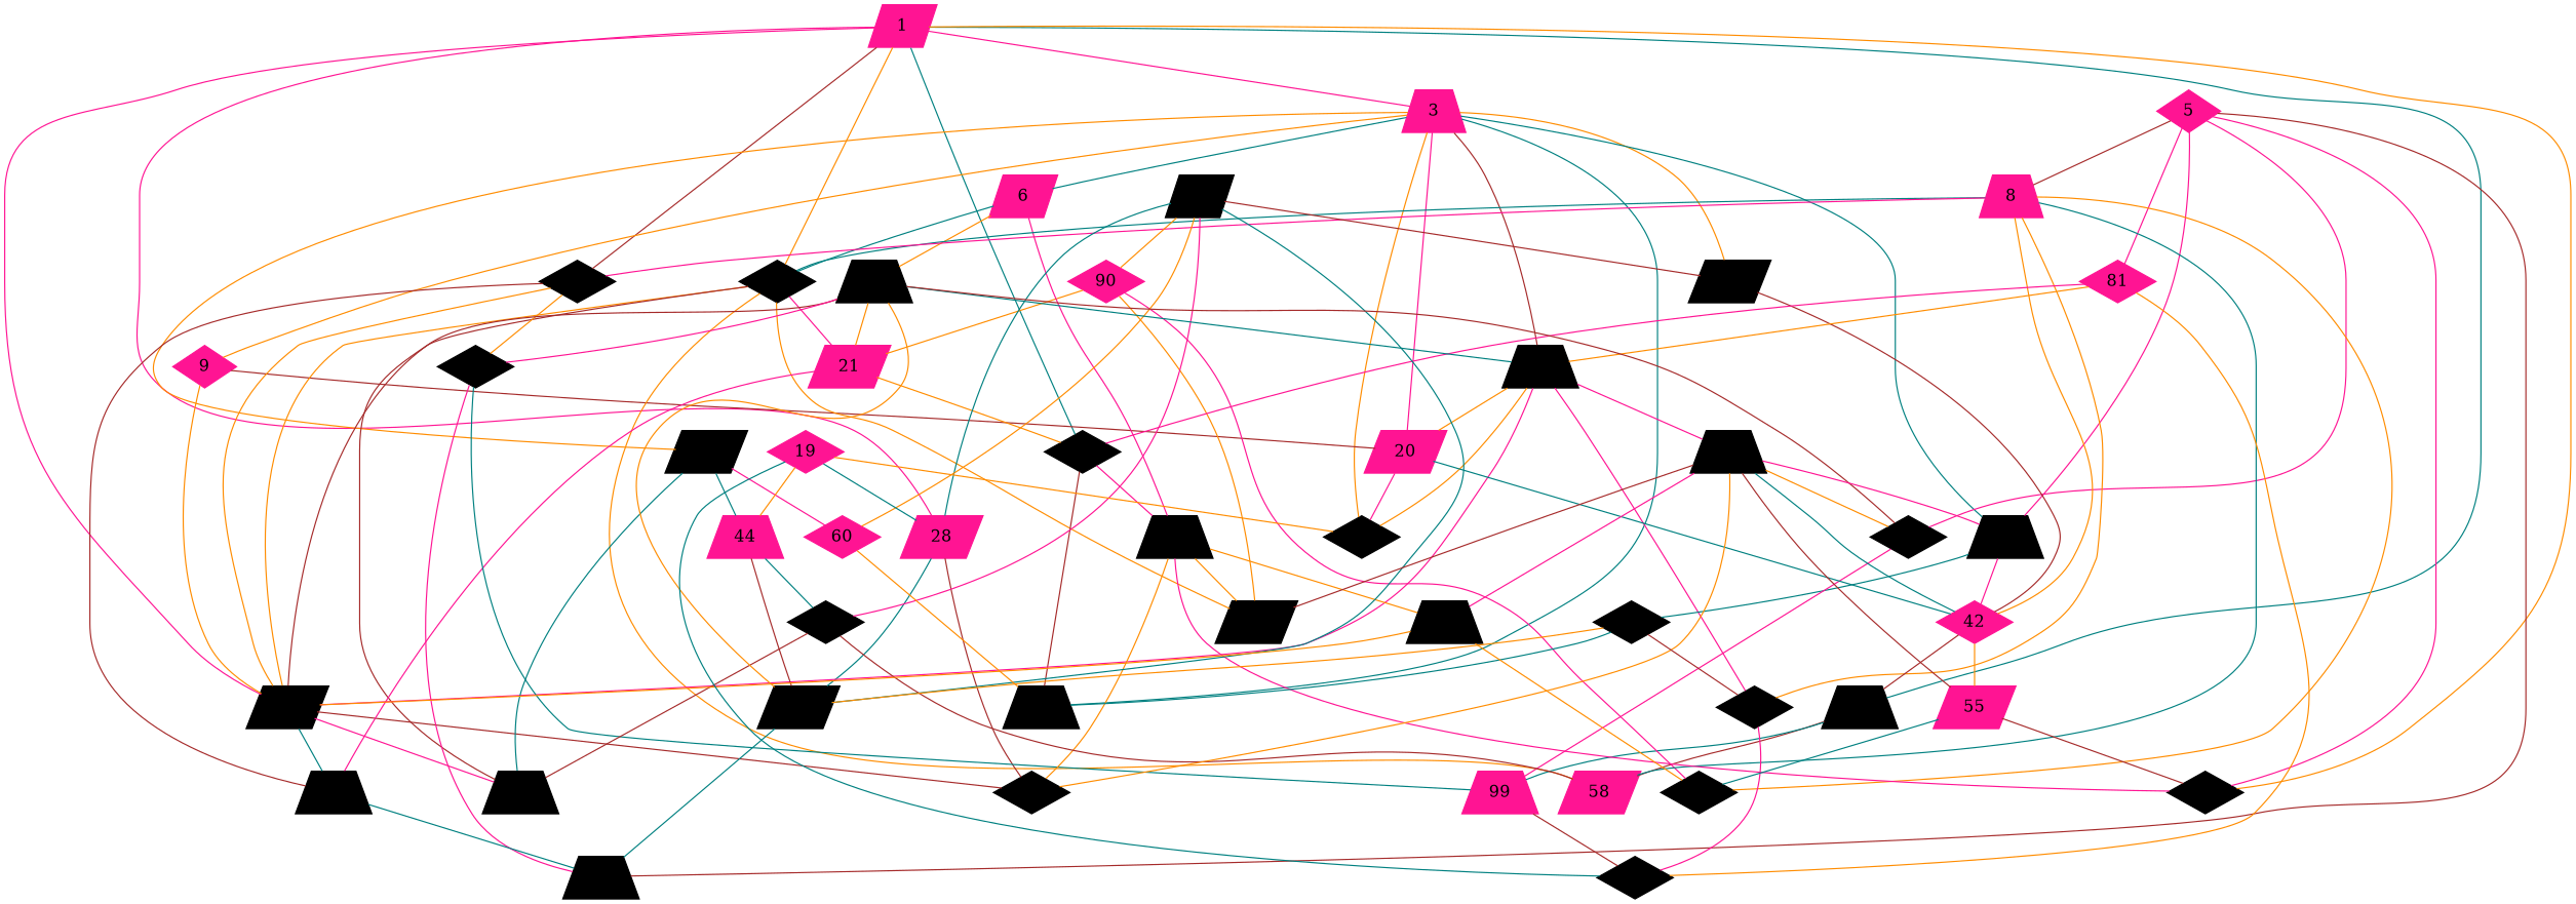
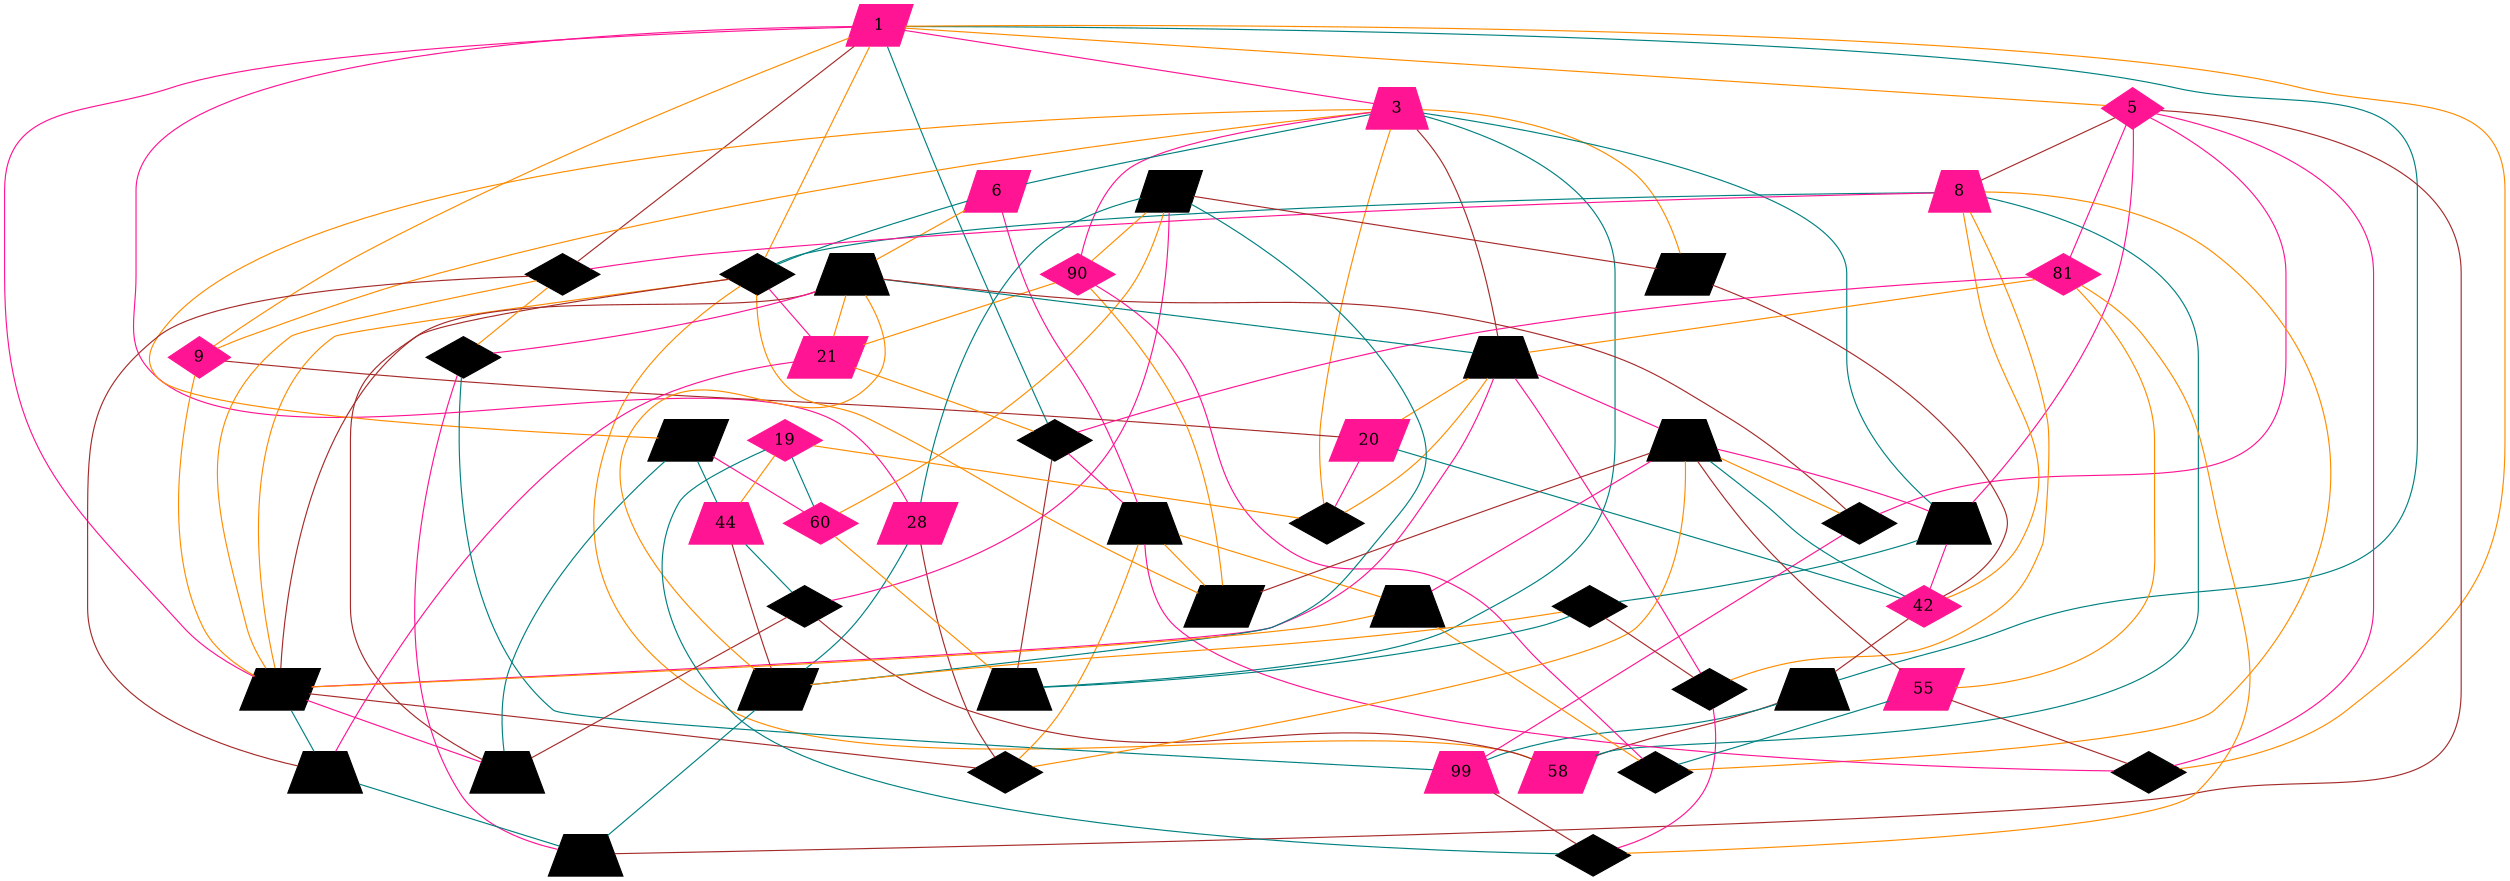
  graph {
    node [color=black shape=diamond style=filled]
    edge [color=darkorange]
    1 [color=deeppink shape=parallelogram super="+7"]
    3 [color=deeppink shape=trapezium super="+26+75"]
    n3 [color=deeppink label=5 super="+17+5"]
    9 [color=deeppink]
    12 [super="+51"]
    22 [super="+53"]
    27 [super="+37"]
    28 [color=deeppink shape=parallelogram]
    33 [shape=parallelogram super="+62+36"]
    46 [shape=trapezium]
    71
    n12 [color=deeppink label=90 super="+38"]
    29 [shape=parallelogram]
    6 [color=deeppink shape=parallelogram]
    14 [shape=trapezium super="+49"]
    23 [shape=parallelogram]
    25 [shape=trapezium super="+65"]
    39
    64 [shape=trapezium]
    8 [color=deeppink shape=trapezium super="+74+40"]
    n21 [color=deeppink label=81 super="+18"]
    57
    66 [shape=trapezium]
    20 [color=deeppink shape=parallelogram]
    58 [color=deeppink shape=parallelogram]
    21 [color=deeppink shape=parallelogram super="+43"]
    34 [shape=parallelogram]
    76 [shape=trapezium]
    35
    41 [shape=trapezium]
    30 [shape=trapezium super="+52"]
    47 [shape=parallelogram super="+68"]
    63
    n34 [color=deeppink label=99 shape=trapezium]
    2 [shape=parallelogram super="+16"]
    50
    60 [color=deeppink]
    80
    42 [color=deeppink super="+73"]
    13 [shape=trapezium super="+45+79"]
    61
    15 [shape=trapezium super="+56"]
    44 [color=deeppink shape=trapezium]
    32
    55 [color=deeppink shape=parallelogram]
    70
    31 [shape=trapezium]
    19 [color=deeppink]
    1 -- 3 [color=deeppink]
+   1 -- n3
+   1 -- 9
    1 -- 12
    1 -- 22 [color=brown]
    1 -- 27 [color=teal]
    1 -- 28 [color=deeppink]
    1 -- 33 [color=deeppink]
    1 -- 46 [color=teal]
    1 -- 71
    3 -- 9
-   3 -- 20 [color=deeppink weight=2]
+   3 -- n12 [color=deeppink weight=2]
    3 -- 29 [weight=2]
    3 -- 6 [color=teal]
    3 -- 14 [color=brown]
    3 -- 23
    3 -- 25 [color=teal]
    3 -- 39
    3 -- 64 [color=teal]
    n3 -- 71 [color=deeppink]
    n3 -- 25 [color=deeppink weight=2]
    n3 -- 8 [color=brown]
    n3 -- n21 [color=deeppink]
    n3 -- 57 [color=deeppink]
    n3 -- 66 [color=brown]
    9 -- 33
    9 -- 20 [color=brown]
    12 -- 33
    12 -- 58
    12 -- 21 [color=deeppink]
    12 -- 34
    12 -- 76 [color=brown]
    22 -- 33
    22 -- 35
    22 -- 41 [color=brown]
    27 -- 64 [color=brown]
    27 -- 30 [color=deeppink]
    28 -- 47 [color=teal]
    28 -- 63 [color=brown]
    33 -- 76 [color=deeppink]
    33 -- 41 [color=teal]
    33 -- 63 [color=brown]
    46 -- 58 [color=brown]
    46 -- n34 [color=teal]
    n12 -- 21
    n12 -- 34
    n12 -- 80 [color=deeppink]
    29 -- 42 [color=brown]
    6 -- 12 [color=teal]
    6 -- 30 [color=deeppink]
    6 -- 13
    14 -- 33 [color=deeppink]
    14 -- 39
    14 -- 20
    14 -- 61 [color=deeppink]
    14 -- 15 [color=deeppink]
    23 -- 76 [color=teal]
    23 -- 60 [color=deeppink]
    23 -- 44 [color=teal]
    25 -- 42 [color=deeppink]
    25 -- 32 [color=teal]
    8 -- 12 [color=teal]
    8 -- 22 [color=deeppink weight=2]
    8 -- 58 [color=teal]
    8 -- 80
    8 -- 42
    8 -- 61
    n21 -- 27 [color=deeppink weight=2]
    n21 -- 14
-   42 -- 55
+   n21 -- 55
    n21 -- 70
    57 -- n34 [color=deeppink]
    20 -- 39 [color=deeppink]
    20 -- 42 [color=teal]
    21 -- 27
    21 -- 41 [color=deeppink]
    35 -- 66 [color=deeppink]
    35 -- n34 [color=teal]
    41 -- 66 [color=teal]
    30 -- 71 [color=deeppink]
    30 -- 34
    30 -- 63
    30 -- 31
    47 -- 66 [color=teal]
    n34 -- 70 [color=brown]
    2 -- 28 [color=teal]
    2 -- n12
    2 -- 29 [color=brown]
    2 -- 47 [color=teal]
    2 -- 50 [color=deeppink]
    2 -- 60
    50 -- 58 [color=brown]
    50 -- 76 [color=brown]
    60 -- 64
    42 -- 46 [color=brown]
    13 -- 33 [color=brown]
    13 -- 14 [color=teal]
    13 -- 57 [color=brown]
    13 -- 21 [weight=2]
    13 -- 35 [color=deeppink]
    13 -- 47
    61 -- 70 [color=deeppink]
    15 -- 25 [color=deeppink]
    15 -- 57
    15 -- 34 [color=brown]
    15 -- 63
    15 -- 42 [color=teal]
    15 -- 55 [color=brown]
    15 -- 31 [color=deeppink]
    44 -- 47 [color=brown]
    44 -- 50 [color=teal]
    32 -- 64 [color=teal]
    32 -- 47
    32 -- 61 [color=brown]
    55 -- 71 [color=brown]
    55 -- 80 [color=teal]
    31 -- 33
    31 -- 80
    19 -- 39
-   19 -- 28 [color=teal]
+   19 -- 60 [color=teal]
    19 -- 44
    19 -- 70 [color=teal]
  }
